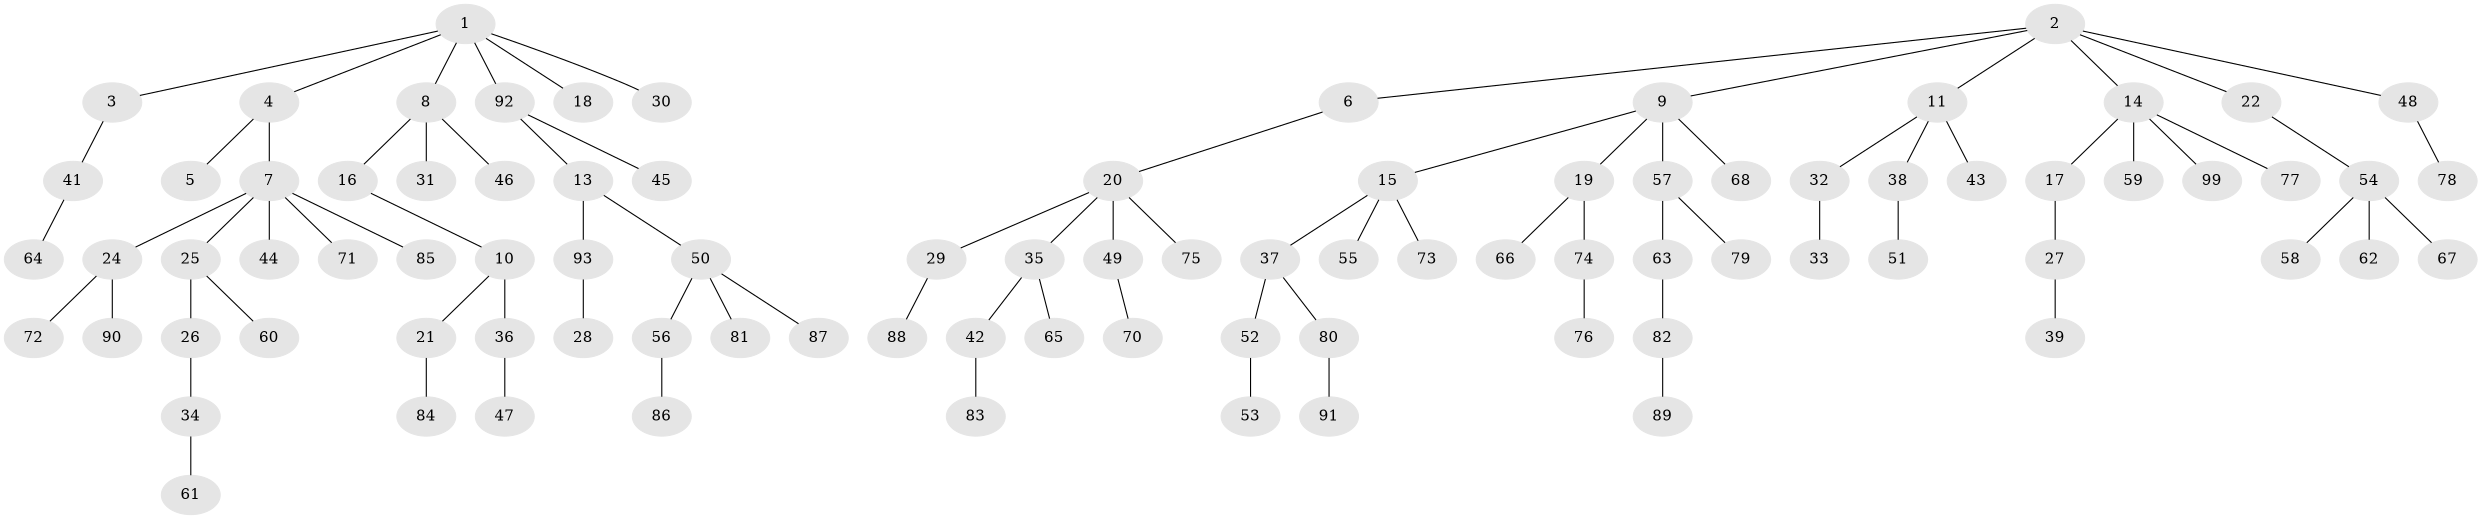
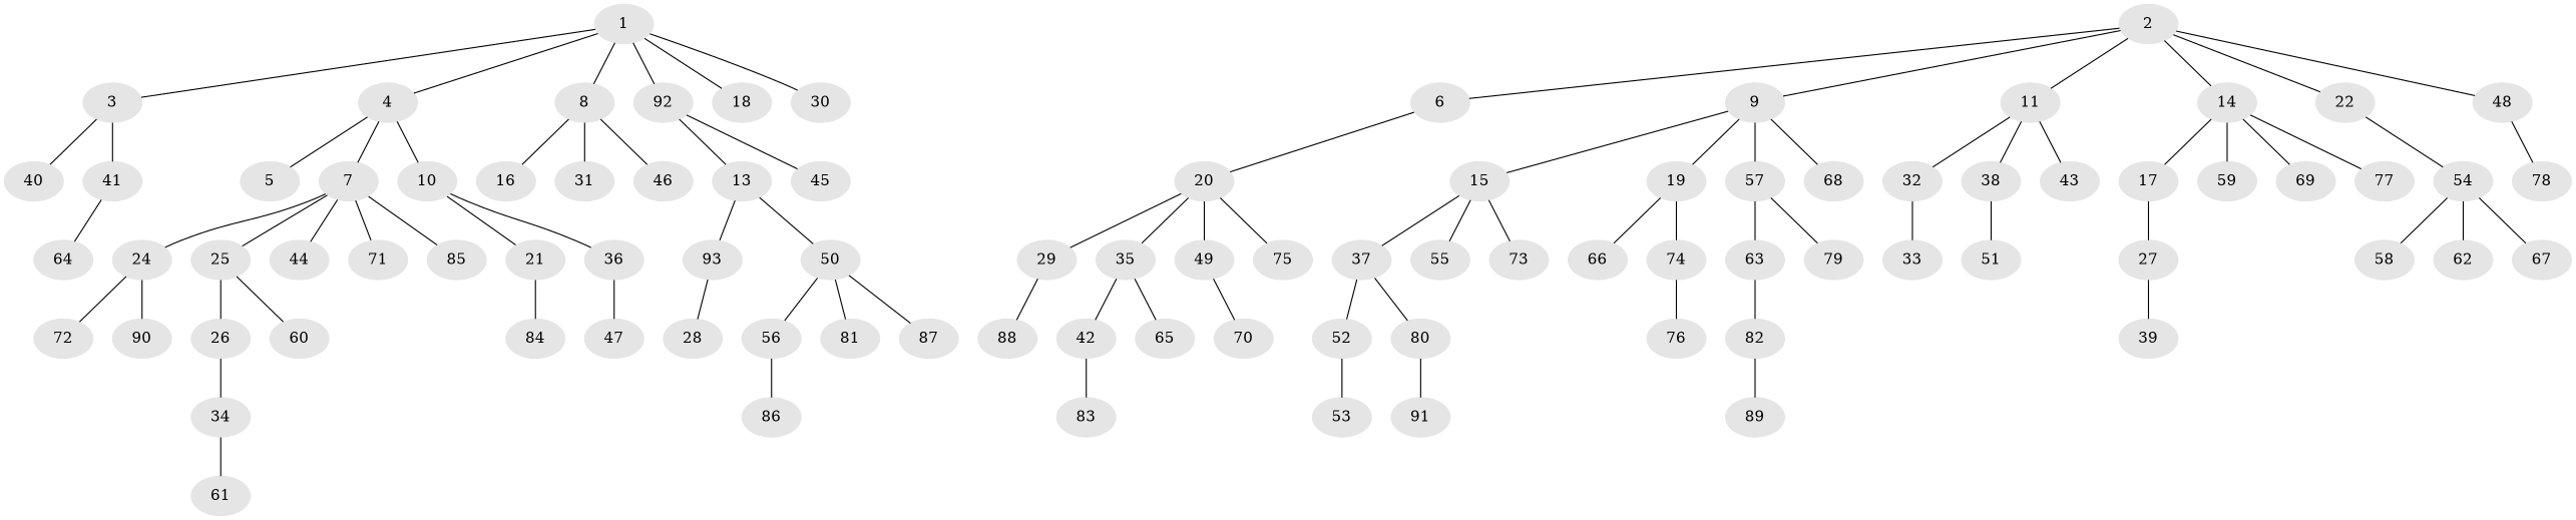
  graph {
    node [color=gray90 style=filled]
    1
    3
    4
    8
    n5 [label=92]
    18
    30
    2
    6
    9
    11
    14
    22
    48
+   40
    41
    5
    7
    10
    16
    31
    46
    13
    45
    20
    15
    19
    57
    68
    32
    38
    43
    17
    59
-   69 [label=99]
+   69
    77
    54
    78
    64
    24
    25
    44
    71
    85
    21
    36
    29
    35
    49
    75
    72
    90
    26
    60
    37
    55
    73
    66
    74
    63
    79
    84
    47
    33
    51
    n66 [label=93]
    50
    28
    56
    81
    87
    27
    52
    80
    39
    76
    88
    42
    65
    70
    58
    62
    67
    34
    61
    83
    53
    91
    86
    82
    89
    1 -- 3
    1 -- 4
    1 -- 8
    1 -- n5
    1 -- 18
    1 -- 30
+   3 -- 40
    3 -- 41
    4 -- 5
    4 -- 7
-   16 -- 10
+   4 -- 10
    8 -- 16
    8 -- 31
    8 -- 46
    n5 -- 13
    n5 -- 45
    2 -- 6
    2 -- 9
    2 -- 11
    2 -- 14
    2 -- 22
    2 -- 48
    6 -- 20
    9 -- 15
    9 -- 19
    9 -- 57
    9 -- 68
    11 -- 32
    11 -- 38
    11 -- 43
    14 -- 17
    14 -- 59
    14 -- 69
    14 -- 77
    22 -- 54
    48 -- 78
    41 -- 64
    7 -- 24
    7 -- 25
    7 -- 44
    7 -- 71
    7 -- 85
    10 -- 21
    10 -- 36
    13 -- n66
    13 -- 50
    20 -- 29
    20 -- 35
    20 -- 49
    20 -- 75
    15 -- 37
    15 -- 55
    15 -- 73
    19 -- 66
    19 -- 74
    57 -- 63
    57 -- 79
    32 -- 33
    38 -- 51
    17 -- 27
    54 -- 58
    54 -- 62
    54 -- 67
    24 -- 72
    24 -- 90
    25 -- 26
    25 -- 60
    21 -- 84
    36 -- 47
    29 -- 88
    35 -- 42
    35 -- 65
    49 -- 70
    26 -- 34
    37 -- 52
    37 -- 80
    74 -- 76
    63 -- 82
    n66 -- 28
    50 -- 56
    50 -- 81
    50 -- 87
    56 -- 86
    27 -- 39
    52 -- 53
    80 -- 91
    42 -- 83
    34 -- 61
    82 -- 89
  }
